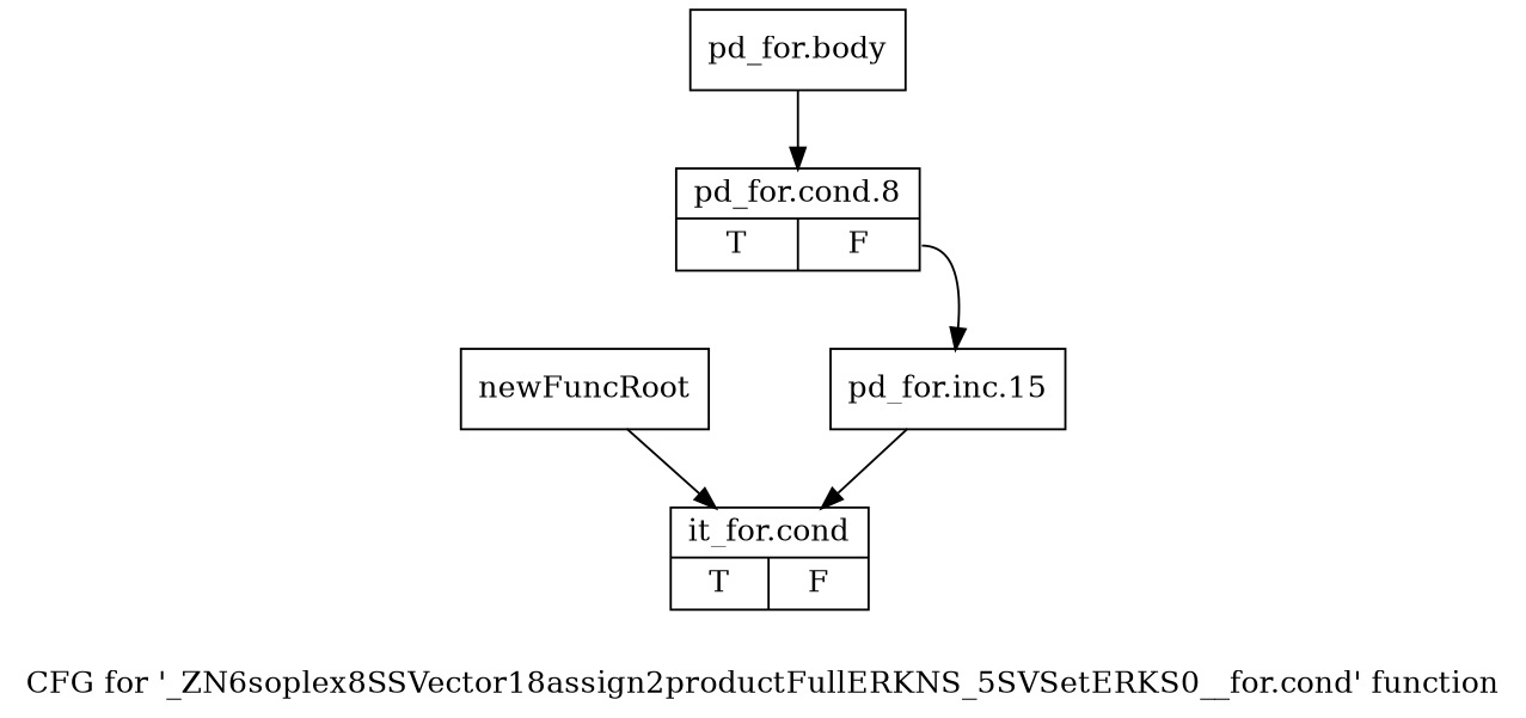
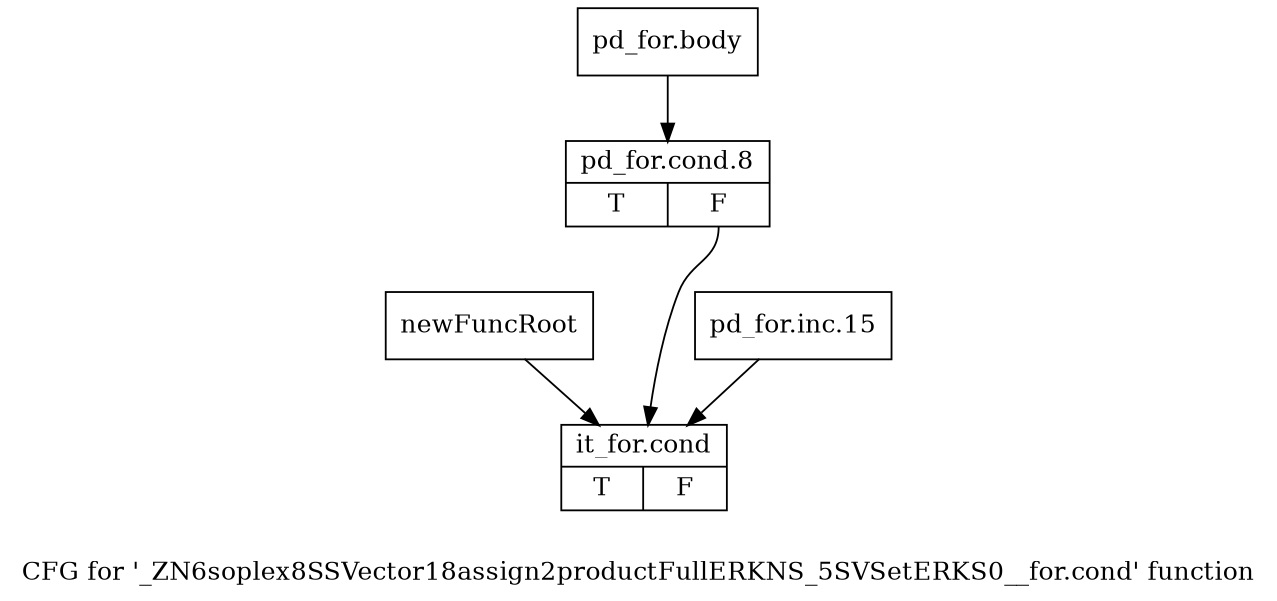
  digraph {
    label="CFG for '_ZN6soplex8SSVector18assign2productFullERKNS_5SVSetERKS0__for.cond' function"
    node [shape=record]
    n1 [label="{newFuncRoot}"]
    n2 [label="{it_for.cond|{<s0>T|<s1>F}}"]
    n3 [label="{pd_for.body}"]
    n4 [label="{pd_for.cond.8|{<s0>T|<s1>F}}"]
    n5 [label="{pd_for.inc.15}"]
    n1 -> n2
    n3 -> n4
-   n4 -> n5 [tailport=s1]
+   n4 -> n2 [tailport=s1]
    n5 -> n2
  }
